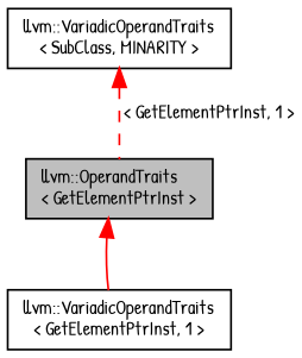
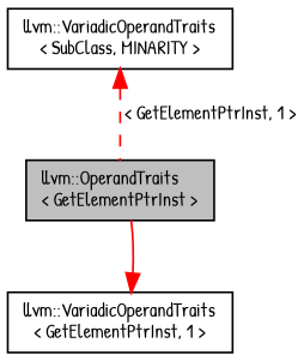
  digraph {
    fontname="Patrick Hand"
    node [color=black fontname="Patrick Hand" fontsize=10 shape=record]
    edge [color=red dir=back fontname="Patrick Hand" fontsize=10 labelfontname=Helvetica labelfontsize=10]
    n1 [fillcolor=grey75 fontcolor=black height=0.2 label="llvm::OperandTraits\l\< GetElementPtrInst \>" style=filled width=0.4]
    n2 [height=0.2 label="llvm::VariadicOperandTraits\l\< GetElementPtrInst, 1 \>" width=0.4]
    n3 [height=0.2 label="llvm::VariadicOperandTraits\l\< SubClass, MINARITY \>" width=0.4]
-   n1 -> n2 [style=solid]
+   n2 -> n1 [style=solid]
    n3 -> n1 [label=" \< GetElementPtrInst, 1 \>" style=dashed]
  }
